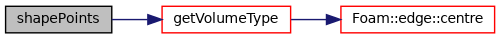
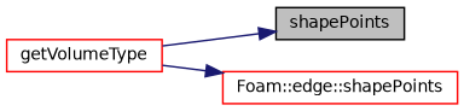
  digraph {
    rankdir=LR
    node [color=red fontname=Helvetica fontsize=10 shape=record]
    edge [color=midnightblue fontname=Helvetica fontsize=10 labelfontname=Helvetica labelfontsize=10 style=solid]
    n1 [color=black fillcolor=grey75 fontcolor=black height=0.2 label=shapePoints style=filled width=0.4]
    n2 [height=0.2 label=getVolumeType width=0.4]
-   n3 [height=0.2 label="Foam::edge::centre" width=0.4]
-   n1 -> n2
+   n3 [height=0.2 label="Foam::edge::shapePoints" width=0.4]
+   n2 -> n1
    n2 -> n3
  }
